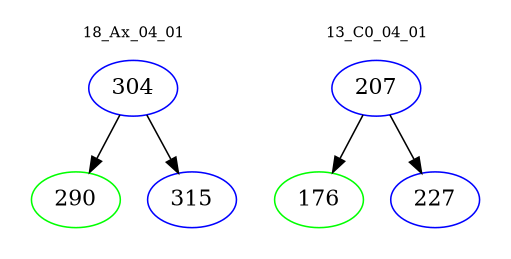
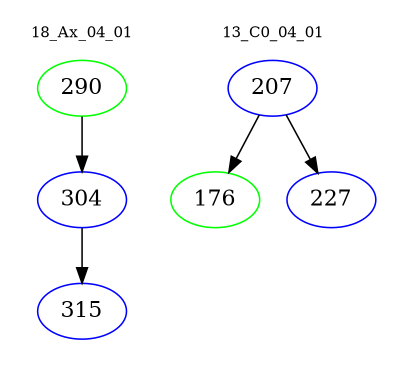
  digraph {
    node [color=blue]
    edge [color=black]
    n1 [label=304]
    n2 [color=green label=290]
    n3 [label=315]
    n4 [label=207]
    n5 [color=green label=176]
    n6 [label=227]
    subgraph cluster_1 {
      color=white
      fontsize=10
      label="18_Ax_04_01"
      n1
      n2
      n3
    }
    subgraph cluster_2 {
      color=white
      fontsize=10
      label="13_C0_04_01"
      n4
      n5
      n6
    }
-   n1 -> n2
+   n2 -> n1
    n1 -> n3
    n4 -> n5
    n4 -> n6
  }
